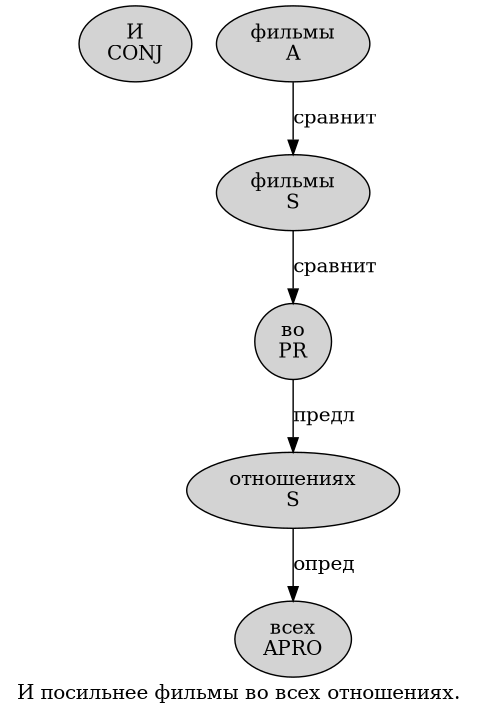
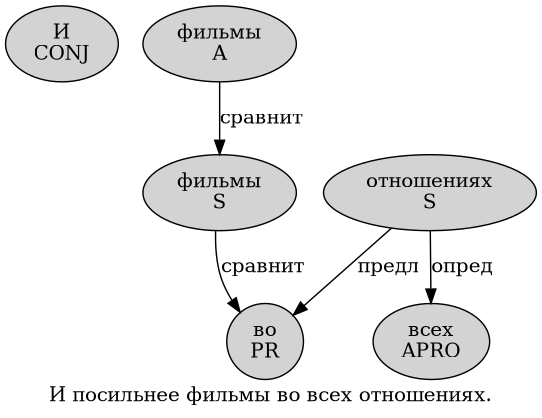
  digraph {
    label="И посильнее фильмы во всех отношениях."
    node [fillcolor=lightgray penwidth=1 shape=ellipse style=filled]
    n1 [label="И\nCONJ"]
    n2 [label="фильмы\nA"]
    n3 [label="фильмы\nS"]
    n4 [label="во\nPR"]
    n5 [label="отношениях\nS"]
    n6 [label="всех\nAPRO"]
    n2 -> n3 [label="сравнит"]
    n3 -> n4 [label="сравнит"]
-   n4 -> n5 [label="предл"]
+   n5 -> n4 [label="предл"]
    n5 -> n6 [label="опред"]
  }
